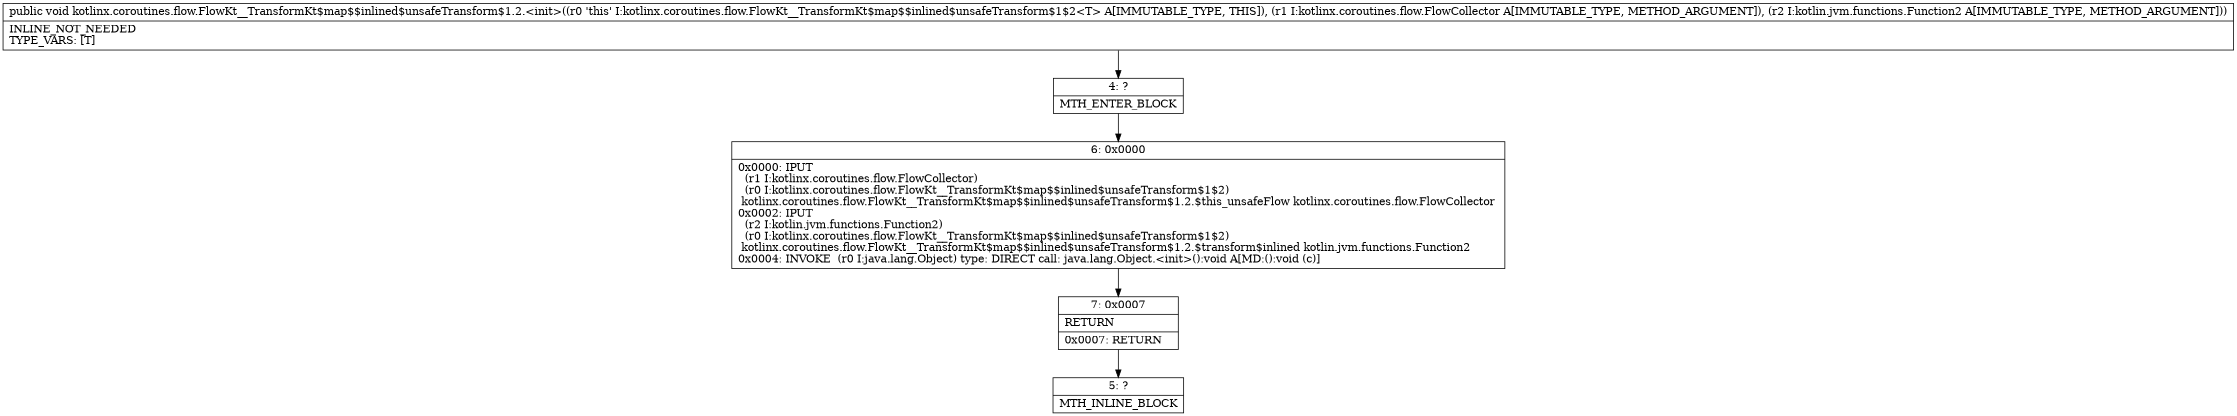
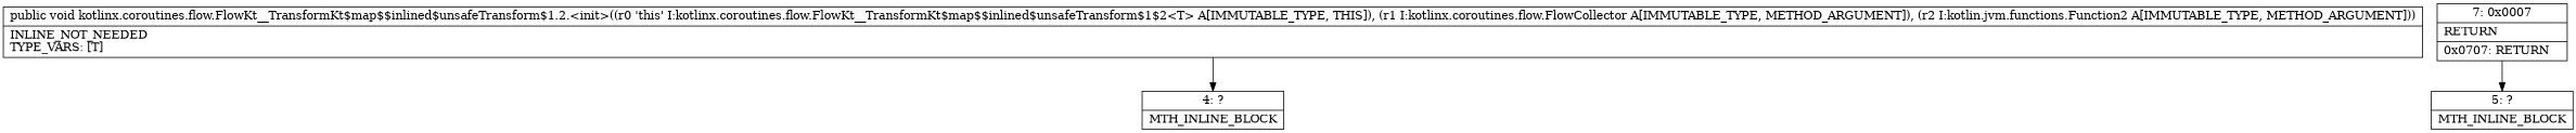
  digraph {
    node [shape=record]
-   n1 [label="{4\:\ ?|MTH_ENTER_BLOCK\l}"]
-   n2 [label="{6\:\ 0x0000|0x0000: IPUT  \l  (r1 I:kotlinx.coroutines.flow.FlowCollector)\l  (r0 I:kotlinx.coroutines.flow.FlowKt__TransformKt$map$$inlined$unsafeTransform$1$2)\l kotlinx.coroutines.flow.FlowKt__TransformKt$map$$inlined$unsafeTransform$1.2.$this_unsafeFlow kotlinx.coroutines.flow.FlowCollector \l0x0002: IPUT  \l  (r2 I:kotlin.jvm.functions.Function2)\l  (r0 I:kotlinx.coroutines.flow.FlowKt__TransformKt$map$$inlined$unsafeTransform$1$2)\l kotlinx.coroutines.flow.FlowKt__TransformKt$map$$inlined$unsafeTransform$1.2.$transform$inlined kotlin.jvm.functions.Function2 \l0x0004: INVOKE  (r0 I:java.lang.Object) type: DIRECT call: java.lang.Object.\<init\>():void A[MD:():void (c)]\l}"]
-   n3 [label="{7\:\ 0x0007|RETURN\l|0x0007: RETURN   \l}"]
+   n1 [label="{4\:\ ?|MTH_INLINE_BLOCK\l}"]
+   n3 [label="{7\:\ 0x0007|RETURN\l|0x0707: RETURN   \l}"]
    n4 [label="{5\:\ ?|MTH_INLINE_BLOCK\l}"]
    n5 [label="{public void kotlinx.coroutines.flow.FlowKt__TransformKt$map$$inlined$unsafeTransform$1.2.\<init\>((r0 'this' I:kotlinx.coroutines.flow.FlowKt__TransformKt$map$$inlined$unsafeTransform$1$2\<T\> A[IMMUTABLE_TYPE, THIS]), (r1 I:kotlinx.coroutines.flow.FlowCollector A[IMMUTABLE_TYPE, METHOD_ARGUMENT]), (r2 I:kotlin.jvm.functions.Function2 A[IMMUTABLE_TYPE, METHOD_ARGUMENT]))  | INLINE_NOT_NEEDED\lTYPE_VARS: [T]\l}"]
-   n1 -> n2
-   n2 -> n3
    n3 -> n4
    n5 -> n1
  }
